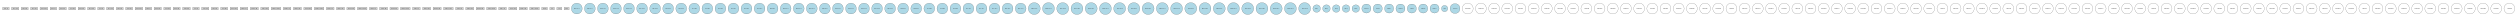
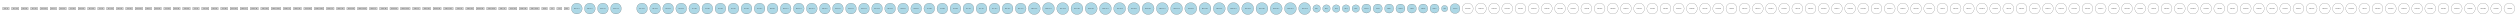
  digraph {
    fontname=Nunito
    node [fillcolor=white fontsize=9 shape=circle style=filled fontname=Nunito]
    "Pet 1, ID" [fillcolor=lightgray height=0.2 shape=box width=0.2]
    "Pet 1, exp" [fillcolor=lightgray height=0.2 shape=box width=0.2]
    "Pet 1, atk" [fillcolor=lightgray height=0.2 shape=box width=0.2]
    "Pet 1, def" [fillcolor=lightgray height=0.2 shape=box width=0.2]
    "Pet 1, perk" [fillcolor=lightgray height=0.2 shape=box width=0.2]
    "Pet 2, ID" [fillcolor=lightgray height=0.2 shape=box width=0.2]
    "Pet 2, exp" [fillcolor=lightgray height=0.2 shape=box width=0.2]
    "Pet 2, atk" [fillcolor=lightgray height=0.2 shape=box width=0.2]
    "Pet 2, def" [fillcolor=lightgray height=0.2 shape=box width=0.2]
    "Pet 2, perk" [fillcolor=lightgray height=0.2 shape=box width=0.2]
    "Pet 3, ID" [fillcolor=lightgray height=0.2 shape=box width=0.2]
    "Pet 3, exp" [fillcolor=lightgray height=0.2 shape=box width=0.2]
    "Pet 3, atk" [fillcolor=lightgray height=0.2 shape=box width=0.2]
    "Pet 3, def" [fillcolor=lightgray height=0.2 shape=box width=0.2]
    "Pet 3, perk" [fillcolor=lightgray height=0.2 shape=box width=0.2]
    "Pet 4, ID" [fillcolor=lightgray height=0.2 shape=box width=0.2]
    "Pet 4, exp" [fillcolor=lightgray height=0.2 shape=box width=0.2]
    "Pet 4, atk" [fillcolor=lightgray height=0.2 shape=box width=0.2]
    "Pet 4, def" [fillcolor=lightgray height=0.2 shape=box width=0.2]
    "Pet 4, perk" [fillcolor=lightgray height=0.2 shape=box width=0.2]
    "Pet 5, ID" [fillcolor=lightgray height=0.2 shape=box width=0.2]
    "Pet 5, exp" [fillcolor=lightgray height=0.2 shape=box width=0.2]
    "Pet 5, atk" [fillcolor=lightgray height=0.2 shape=box width=0.2]
    "Pet 5, def" [fillcolor=lightgray height=0.2 shape=box width=0.2]
    "Pet 5, perk" [fillcolor=lightgray height=0.2 shape=box width=0.2]
    "Shop 1, ID" [fillcolor=lightgray height=0.2 shape=box width=0.2]
    "Shop 1, atk" [fillcolor=lightgray height=0.2 shape=box width=0.2]
    "Shop 1, def" [fillcolor=lightgray height=0.2 shape=box width=0.2]
    "Shop 1, frozen" [fillcolor=lightgray height=0.2 shape=box width=0.2]
    "Shop 2, ID" [fillcolor=lightgray height=0.2 shape=box width=0.2]
    "Shop 2, atk" [fillcolor=lightgray height=0.2 shape=box width=0.2]
    "Shop 2, def" [fillcolor=lightgray height=0.2 shape=box width=0.2]
    "Shop 2, frozen" [fillcolor=lightgray height=0.2 shape=box width=0.2]
    "Shop 3, ID" [fillcolor=lightgray height=0.2 shape=box width=0.2]
    "Shop 3, atk" [fillcolor=lightgray height=0.2 shape=box width=0.2]
    "Shop 3, def" [fillcolor=lightgray height=0.2 shape=box width=0.2]
    "Shop 3, frozen" [fillcolor=lightgray height=0.2 shape=box width=0.2]
    "Shop 4, ID" [fillcolor=lightgray height=0.2 shape=box width=0.2]
    "Shop 4, atk" [fillcolor=lightgray height=0.2 shape=box width=0.2]
    "Shop 4, def" [fillcolor=lightgray height=0.2 shape=box width=0.2]
    "Shop 4, frozen" [fillcolor=lightgray height=0.2 shape=box width=0.2]
    "Shop 5, ID" [fillcolor=lightgray height=0.2 shape=box width=0.2]
    "Shop 5, atk" [fillcolor=lightgray height=0.2 shape=box width=0.2]
    "Shop 5, def" [fillcolor=lightgray height=0.2 shape=box width=0.2]
    "Shop 5, frozen" [fillcolor=lightgray height=0.2 shape=box width=0.2]
    "Shop 6, ID" [fillcolor=lightgray height=0.2 shape=box width=0.2]
    "Shop 6, atk" [fillcolor=lightgray height=0.2 shape=box width=0.2]
    "Shop 6, def" [fillcolor=lightgray height=0.2 shape=box width=0.2]
    "Shop 6, frozen" [fillcolor=lightgray height=0.2 shape=box width=0.2]
    "Shop 7, ID" [fillcolor=lightgray height=0.2 shape=box width=0.2]
    "Shop 7, atk" [fillcolor=lightgray height=0.2 shape=box width=0.2]
    "Shop 7, def" [fillcolor=lightgray height=0.2 shape=box width=0.2]
    "Shop 7, frozen" [fillcolor=lightgray height=0.2 shape=box width=0.2]
    Money [fillcolor=lightgray height=0.2 shape=box width=0.2]
    Turn [fillcolor=lightgray height=0.2 shape=box width=0.2]
    Lives [fillcolor=lightgray height=0.2 shape=box width=0.2]
    Wins [fillcolor=lightgray height=0.2 shape=box width=0.2]
    "Buy 1 to 1" [fillcolor=lightblue height=0.2 width=0.2]
    "Buy 1 to 2" [fillcolor=lightblue height=0.2 width=0.2]
    "Buy 1 to 3" [fillcolor=lightblue height=0.2 width=0.2]
    "Buy 1 to 4" [fillcolor=lightblue height=0.2 width=0.2]
-   "Buy 1 to 5" [fillcolor=lightblue height=0.2 width=0.2]
    "Buy 2 to 1" [fillcolor=lightblue height=0.2 width=0.2]
    "Buy 2 to 2" [fillcolor=lightblue height=0.2 width=0.2]
    "Buy 2 to 3" [fillcolor=lightblue height=0.2 width=0.2]
    "Buy 2 to 4" [fillcolor=lightblue height=0.2 width=0.2]
    "Buy 2 to 5" [fillcolor=lightblue height=0.2 width=0.2]
    "Buy 3 to 1" [fillcolor=lightblue height=0.2 width=0.2]
    "Buy 3 to 2" [fillcolor=lightblue height=0.2 width=0.2]
    "Buy 3 to 3" [fillcolor=lightblue height=0.2 width=0.2]
    "Buy 3 to 4" [fillcolor=lightblue height=0.2 width=0.2]
    "Buy 3 to 5" [fillcolor=lightblue height=0.2 width=0.2]
    "Buy 4 to 1" [fillcolor=lightblue height=0.2 width=0.2]
    "Buy 4 to 2" [fillcolor=lightblue height=0.2 width=0.2]
    "Buy 4 to 3" [fillcolor=lightblue height=0.2 width=0.2]
    "Buy 4 to 4" [fillcolor=lightblue height=0.2 width=0.2]
    "Buy 4 to 5" [fillcolor=lightblue height=0.2 width=0.2]
    "Buy 5 to 1" [fillcolor=lightblue height=0.2 width=0.2]
    "Buy 5 to 2" [fillcolor=lightblue height=0.2 width=0.2]
    "Buy 5 to 3" [fillcolor=lightblue height=0.2 width=0.2]
    "Buy 5 to 4" [fillcolor=lightblue height=0.2 width=0.2]
    "Buy 5 to 5" [fillcolor=lightblue height=0.2 width=0.2]
    "Buy 6 to 1" [fillcolor=lightblue height=0.2 width=0.2]
    "Buy 6 to 2" [fillcolor=lightblue height=0.2 width=0.2]
    "Buy 6 to 3" [fillcolor=lightblue height=0.2 width=0.2]
    "Buy 6 to 4" [fillcolor=lightblue height=0.2 width=0.2]
    "Buy 6 to 5" [fillcolor=lightblue height=0.2 width=0.2]
    "Buy 7 to 1" [fillcolor=lightblue height=0.2 width=0.2]
    "Buy 7 to 2" [fillcolor=lightblue height=0.2 width=0.2]
    "Buy 7 to 3" [fillcolor=lightblue height=0.2 width=0.2]
    "Buy 7 to 4" [fillcolor=lightblue height=0.2 width=0.2]
    "Buy 7 to 5" [fillcolor=lightblue height=0.2 width=0.2]
    "Move 1 to 2" [fillcolor=lightblue height=0.2 width=0.2]
    "Move 1 to 3" [fillcolor=lightblue height=0.2 width=0.2]
    "Move 1 to 4" [fillcolor=lightblue height=0.2 width=0.2]
    "Move 1 to 5" [fillcolor=lightblue height=0.2 width=0.2]
    "Move 2 to 1" [fillcolor=lightblue height=0.2 width=0.2]
    "Move 2 to 3" [fillcolor=lightblue height=0.2 width=0.2]
    "Move 2 to 4" [fillcolor=lightblue height=0.2 width=0.2]
    "Move 2 to 5" [fillcolor=lightblue height=0.2 width=0.2]
    "Move 3 to 1" [fillcolor=lightblue height=0.2 width=0.2]
    "Move 3 to 2" [fillcolor=lightblue height=0.2 width=0.2]
    "Move 3 to 4" [fillcolor=lightblue height=0.2 width=0.2]
    "Move 3 to 5" [fillcolor=lightblue height=0.2 width=0.2]
    "Move 4 to 1" [fillcolor=lightblue height=0.2 width=0.2]
    "Move 4 to 2" [fillcolor=lightblue height=0.2 width=0.2]
    "Move 4 to 3" [fillcolor=lightblue height=0.2 width=0.2]
    "Move 4 to 5" [fillcolor=lightblue height=0.2 width=0.2]
    "Move 5 to 1" [fillcolor=lightblue height=0.2 width=0.2]
    "Move 5 to 2" [fillcolor=lightblue height=0.2 width=0.2]
    "Move 5 to 3" [fillcolor=lightblue height=0.2 width=0.2]
    "Move 5 to 4" [fillcolor=lightblue height=0.2 width=0.2]
    "Sell 1" [fillcolor=lightblue height=0.2 width=0.2]
    "Sell 2" [fillcolor=lightblue height=0.2 width=0.2]
    "Sell 3" [fillcolor=lightblue height=0.2 width=0.2]
    "Sell 4" [fillcolor=lightblue height=0.2 width=0.2]
    "Sell 5" [fillcolor=lightblue height=0.2 width=0.2]
    "Freeze 1" [fillcolor=lightblue height=0.2 width=0.2]
    "Freeze 2" [fillcolor=lightblue height=0.2 width=0.2]
    "Freeze 3" [fillcolor=lightblue height=0.2 width=0.2]
    "Freeze 4" [fillcolor=lightblue height=0.2 width=0.2]
    "Freeze 5" [fillcolor=lightblue height=0.2 width=0.2]
    "Freeze 6" [fillcolor=lightblue height=0.2 width=0.2]
    "Freeze 7" [fillcolor=lightblue height=0.2 width=0.2]
    Roll [fillcolor=lightblue height=0.2 width=0.2]
    "End Turn" [fillcolor=lightblue height=0.2 width=0.2]
    12850389 [height=0.2 width=0.2]
    12850390 [height=0.2 width=0.2]
    12850391 [height=0.2 width=0.2]
    12850392 [height=0.2 width=0.2]
    12850393 [height=0.2 width=0.2]
    12850394 [height=0.2 width=0.2]
    12850395 [height=0.2 width=0.2]
    12850396 [height=0.2 width=0.2]
    12850397 [height=0.2 width=0.2]
    12850398 [height=0.2 width=0.2]
    12850399 [height=0.2 width=0.2]
    12850400 [height=0.2 width=0.2]
    12850401 [height=0.2 width=0.2]
    12850402 [height=0.2 width=0.2]
    12850403 [height=0.2 width=0.2]
    12850404 [height=0.2 width=0.2]
    12850405 [height=0.2 width=0.2]
    12850406 [height=0.2 width=0.2]
    12850407 [height=0.2 width=0.2]
    12850408 [height=0.2 width=0.2]
    12850409 [height=0.2 width=0.2]
    12850410 [height=0.2 width=0.2]
    12850411 [height=0.2 width=0.2]
    12850412 [height=0.2 width=0.2]
    12850413 [height=0.2 width=0.2]
    12850414 [height=0.2 width=0.2]
    12850415 [height=0.2 width=0.2]
    12850416 [height=0.2 width=0.2]
    12850417 [height=0.2 width=0.2]
    12850418 [height=0.2 width=0.2]
    12850419 [height=0.2 width=0.2]
    12850420 [height=0.2 width=0.2]
    12850421 [height=0.2 width=0.2]
    12850422 [height=0.2 width=0.2]
    12850423 [height=0.2 width=0.2]
    12850424 [height=0.2 width=0.2]
    12850425 [height=0.2 width=0.2]
    12850426 [height=0.2 width=0.2]
    12850427 [height=0.2 width=0.2]
    12850428 [height=0.2 width=0.2]
    12850429 [height=0.2 width=0.2]
    12850430 [height=0.2 width=0.2]
    12850431 [height=0.2 width=0.2]
    12850432 [height=0.2 width=0.2]
    12850433 [height=0.2 width=0.2]
    12850434 [height=0.2 width=0.2]
    12850435 [height=0.2 width=0.2]
    12850436 [height=0.2 width=0.2]
    12850437 [height=0.2 width=0.2]
    12850438 [height=0.2 width=0.2]
    12850439 [height=0.2 width=0.2]
    12850440 [height=0.2 width=0.2]
    12850441 [height=0.2 width=0.2]
    12850442 [height=0.2 width=0.2]
    12850443 [height=0.2 width=0.2]
    12850444 [height=0.2 width=0.2]
    12850445 [height=0.2 width=0.2]
    12850446 [height=0.2 width=0.2]
    12850447 [height=0.2 width=0.2]
    12850448 [height=0.2 width=0.2]
    12850449 [height=0.2 width=0.2]
    12850450 [height=0.2 width=0.2]
    12850451 [height=0.2 width=0.2]
    12850452 [height=0.2 width=0.2]
    12850453 [height=0.2 width=0.2]
    12850454 [height=0.2 width=0.2]
    12850455 [height=0.2 width=0.2]
    12850456 [height=0.2 width=0.2]
    12850457 [height=0.2 width=0.2]
    12850458 [height=0.2 width=0.2]
    12850459 [height=0.2 width=0.2]
    12850460 [height=0.2 width=0.2]
    12850461 [height=0.2 width=0.2]
    12850462 [height=0.2 width=0.2]
    12850463 [height=0.2 width=0.2]
    12850464 [height=0.2 width=0.2]
    12850465 [height=0.2 width=0.2]
    12850466 [height=0.2 width=0.2]
    12850467 [height=0.2 width=0.2]
    12850468 [height=0.2 width=0.2]
  }
